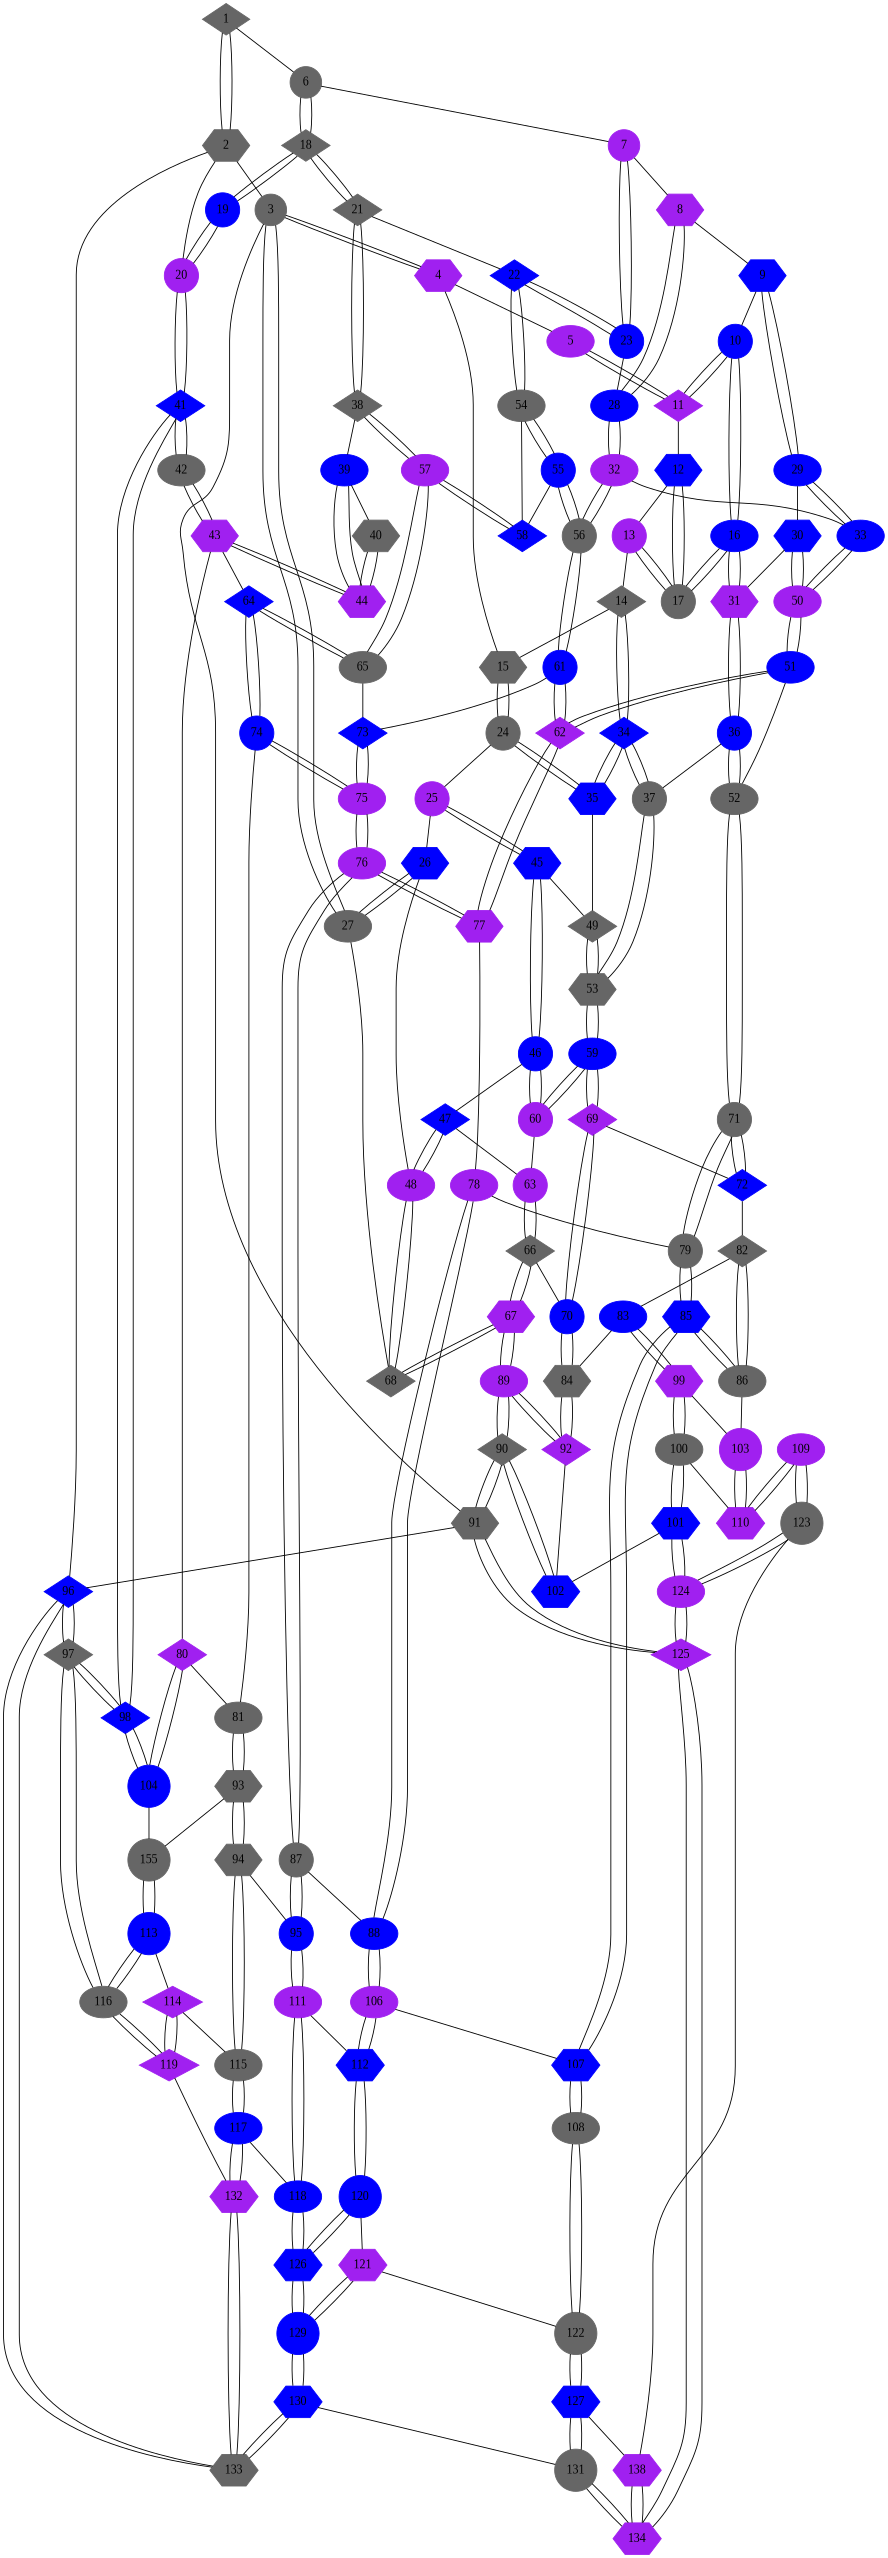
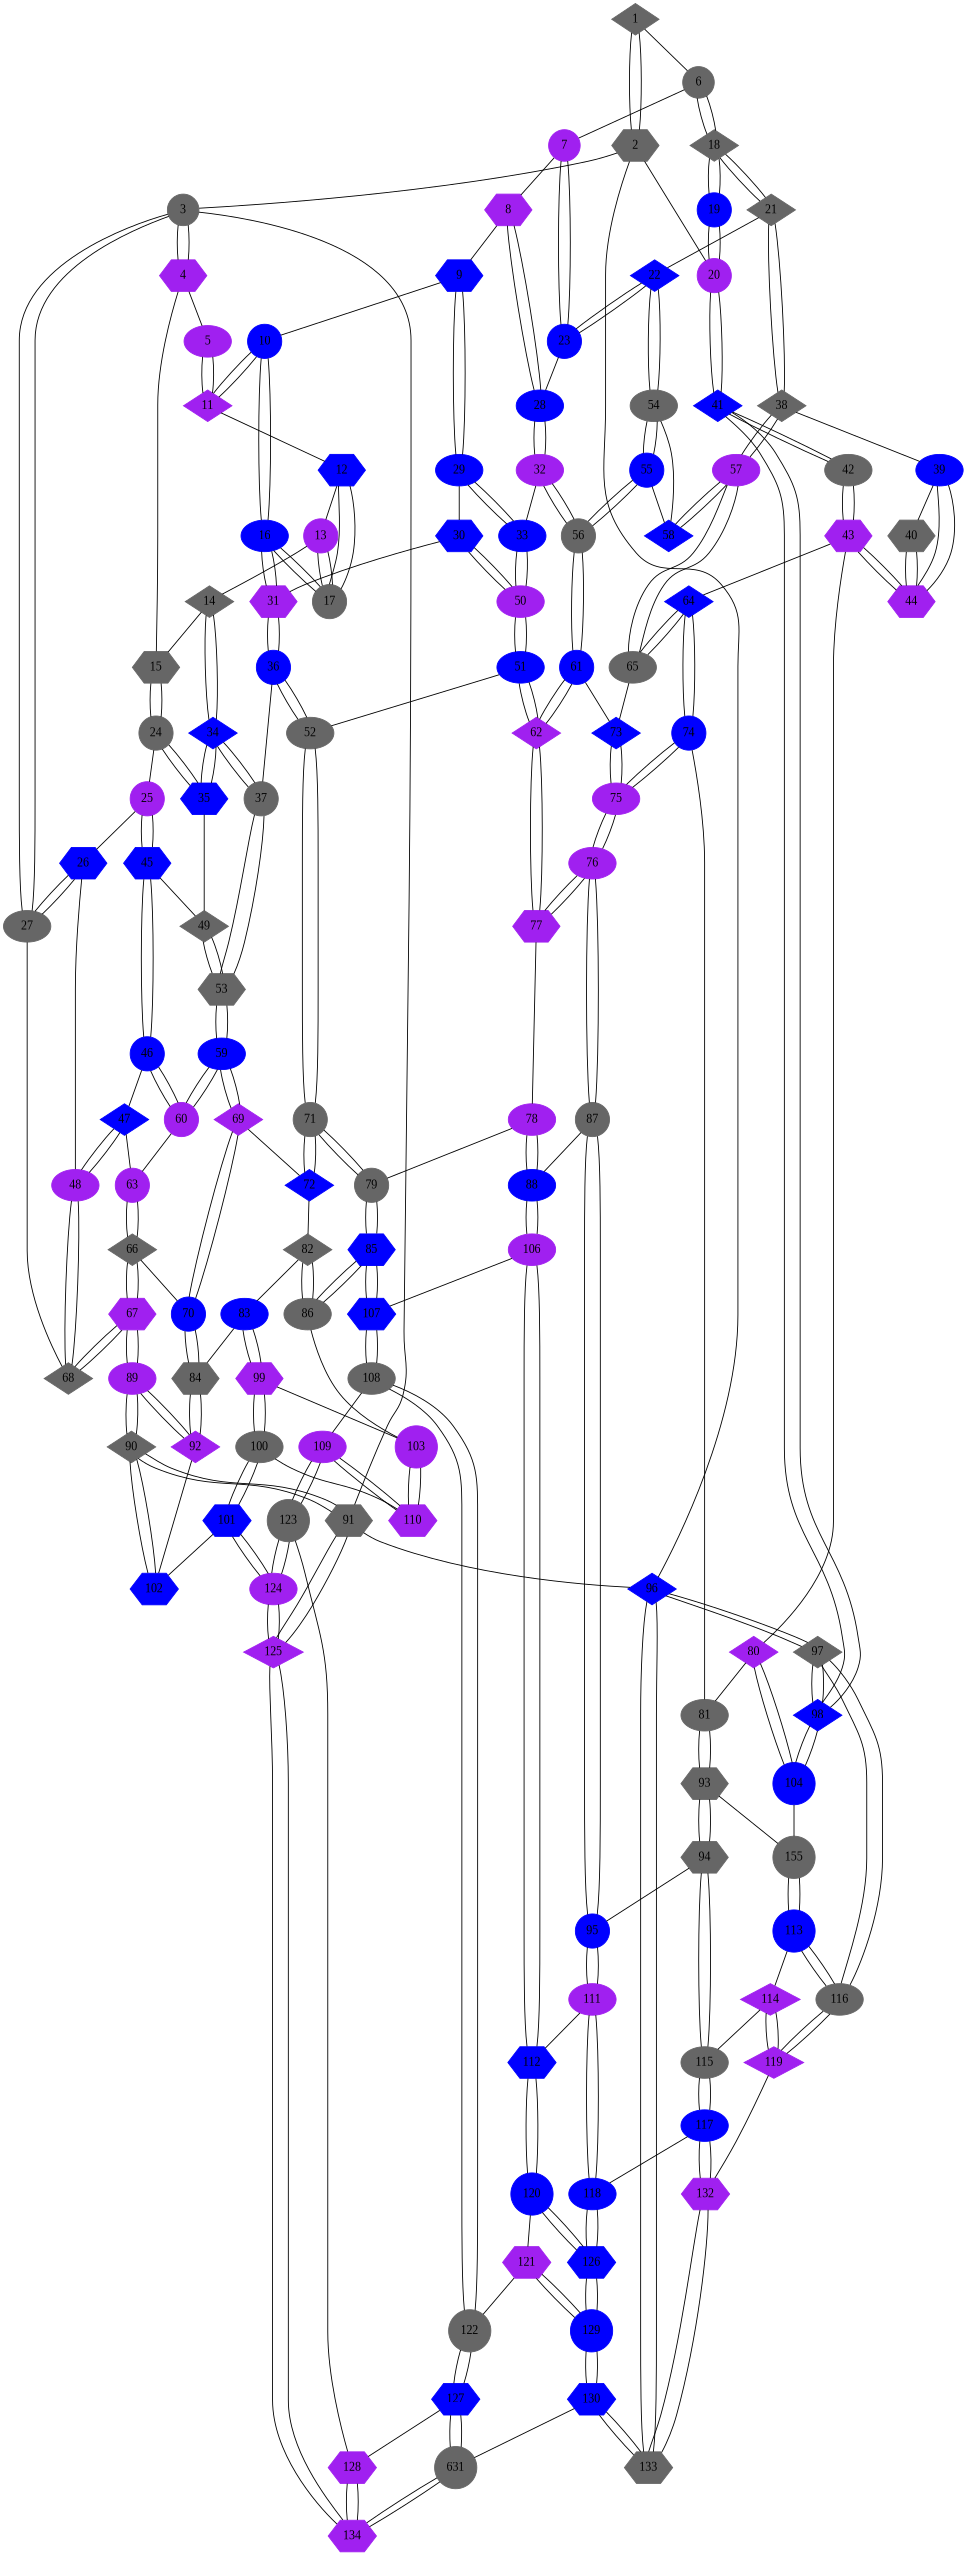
  graph {
    fontname="Liberation Serif"
    node [color=blue fontname="Liberation Serif" shape=hexagon style=filled]
    edge [fontname="Liberation Serif"]
    1 [color=gray40 shape=diamond]
    2 [color=gray40]
    6 [color=gray40 shape=circle]
    3 [color=gray40 shape=circle]
    20 [color=purple shape=circle]
    96 [shape=diamond]
    7 [color=purple shape=circle]
    18 [color=gray40 shape=diamond]
    4 [color=purple]
    27 [color=gray40 shape=ellipse]
    91 [color=gray40]
    41 [shape=diamond]
    97 [color=gray40 shape=diamond]
    133 [color=gray40]
    5 [color=purple shape=ellipse]
    15 [color=gray40]
    68 [color=gray40 shape=diamond]
    125 [color=purple shape=diamond]
    11 [color=purple shape=diamond]
    24 [color=gray40 shape=circle]
    12
    8 [color=purple]
    23 [shape=circle]
    19 [shape=circle]
    21 [color=gray40 shape=diamond]
    9
    28 [shape=ellipse]
    10 [shape=circle]
    29 [shape=ellipse]
    32 [color=purple shape=ellipse]
    16 [shape=ellipse]
    30
    33 [shape=ellipse]
    17 [color=gray40 shape=circle]
    31 [color=purple]
    13 [color=purple shape=circle]
    14 [color=gray40 shape=diamond]
    34 [shape=diamond]
    35
    37 [color=gray40 shape=circle]
    25 [color=purple shape=circle]
    36 [shape=circle]
    22 [shape=diamond]
    38 [color=gray40 shape=diamond]
    42 [color=gray40 shape=ellipse]
    98 [shape=diamond]
    54 [color=gray40 shape=ellipse]
    39 [shape=ellipse]
    57 [color=purple shape=ellipse]
    55 [shape=circle]
    58 [shape=diamond]
    26
    45
    49 [color=gray40 shape=diamond]
    48 [color=purple shape=ellipse]
    46 [shape=circle]
    56 [color=gray40 shape=circle]
    50 [color=purple shape=ellipse]
    51 [shape=ellipse]
    52 [color=gray40 shape=ellipse]
    61 [shape=circle]
    53 [color=gray40]
    71 [color=gray40 shape=circle]
    59 [shape=ellipse]
    40 [color=gray40]
    44 [color=purple]
    65 [color=gray40 shape=ellipse]
    43 [color=purple]
    104 [shape=circle]
    80 [color=purple shape=diamond]
    64 [shape=diamond]
    81 [color=gray40 shape=ellipse]
    74 [shape=circle]
    47 [shape=diamond]
    60 [color=purple shape=circle]
    63 [color=purple shape=circle]
    66 [color=gray40 shape=diamond]
    62 [color=purple shape=diamond]
    77 [color=purple]
    72 [shape=diamond]
    79 [color=gray40 shape=circle]
    69 [color=purple shape=diamond]
    73 [shape=diamond]
    70 [shape=circle]
    75 [color=purple shape=ellipse]
    78 [color=purple shape=ellipse]
    67 [color=purple]
    89 [color=purple shape=ellipse]
    84 [color=gray40]
    92 [color=purple shape=diamond]
    90 [color=gray40 shape=diamond]
    82 [color=gray40 shape=diamond]
    85
    83 [shape=ellipse]
    86 [color=gray40 shape=ellipse]
    76 [color=purple shape=ellipse]
    93 [color=gray40]
    87 [color=gray40 shape=circle]
    88 [shape=ellipse]
    95 [shape=circle]
    106 [color=purple shape=ellipse]
    107
    n103 [color=gray40 label=155 shape=circle]
    94 [color=gray40]
    99 [color=purple]
    103 [color=purple shape=circle]
    100 [color=gray40 shape=ellipse]
    102
    108 [color=gray40 shape=ellipse]
    110 [color=purple]
    111 [color=purple shape=ellipse]
    112
    134 [color=purple]
    115 [color=gray40 shape=ellipse]
    113 [shape=circle]
    117 [shape=ellipse]
    118 [shape=ellipse]
    116 [color=gray40 shape=ellipse]
    119 [color=purple shape=diamond]
    101
    124 [color=purple shape=ellipse]
    114 [color=purple shape=diamond]
    120 [shape=circle]
    109 [color=purple shape=ellipse]
    122 [color=gray40 shape=circle]
    123 [color=gray40 shape=circle]
    127
-   128 [color=purple label=138]
+   128 [color=purple]
    126
    121 [color=purple]
    132 [color=purple]
    129 [shape=circle]
    130
-   131 [color=gray40 shape=circle]
+   131 [color=gray40 shape=circle label=631]
    1 -- 2
    1 -- 2
    1 -- 6
    2 -- 3
    2 -- 20
    2 -- 96
    6 -- 7
    6 -- 18
    6 -- 18
    3 -- 4
    3 -- 4
    3 -- 27
    3 -- 27
    3 -- 91
    20 -- 41
    20 -- 41
    96 -- 97
    96 -- 97
    96 -- 133
    96 -- 133
    7 -- 8
    7 -- 23
    7 -- 23
    18 -- 19
    18 -- 19
    18 -- 21
    18 -- 21
    4 -- 5
    4 -- 15
    27 -- 68
    91 -- 96
    91 -- 125
    91 -- 125
    41 -- 42
    41 -- 42
    41 -- 98
    41 -- 98
    97 -- 98
    97 -- 98
    97 -- 116
    97 -- 116
    5 -- 11
    5 -- 11
    15 -- 24
    15 -- 24
    125 -- 134
    125 -- 134
    11 -- 12
    24 -- 35
    24 -- 35
    24 -- 25
    12 -- 17
    12 -- 17
    12 -- 13
    8 -- 9
    8 -- 28
    8 -- 28
    23 -- 28
    19 -- 20
    19 -- 20
    21 -- 22
    21 -- 38
    21 -- 38
    9 -- 10
    9 -- 29
    9 -- 29
    28 -- 32
    28 -- 32
    10 -- 11
    10 -- 11
    10 -- 16
    10 -- 16
    29 -- 30
    29 -- 33
    29 -- 33
    32 -- 33
    32 -- 56
    32 -- 56
    16 -- 17
    16 -- 17
    16 -- 31
    16 -- 31
    30 -- 31
    30 -- 50
    30 -- 50
    33 -- 50
    33 -- 50
    31 -- 36
    31 -- 36
    13 -- 17
    13 -- 17
    13 -- 14
    14 -- 15
    14 -- 34
    14 -- 34
    34 -- 35
    34 -- 35
    34 -- 37
    34 -- 37
    35 -- 49
    37 -- 53
    37 -- 53
    25 -- 26
    25 -- 45
    25 -- 45
    36 -- 37
    36 -- 52
    36 -- 52
    22 -- 23
    22 -- 23
    22 -- 54
    22 -- 54
    38 -- 39
    38 -- 57
    38 -- 57
    42 -- 43
    42 -- 43
    98 -- 104
    98 -- 104
    54 -- 55
    54 -- 55
    54 -- 58
    39 -- 40
    39 -- 44
    39 -- 44
    57 -- 58
    57 -- 58
    57 -- 65
    57 -- 65
    55 -- 58
    55 -- 56
    55 -- 56
    26 -- 27
    26 -- 27
    26 -- 48
    45 -- 49
    45 -- 46
    45 -- 46
    49 -- 53
    49 -- 53
    48 -- 68
    48 -- 68
    46 -- 47
    46 -- 60
    46 -- 60
    56 -- 61
    56 -- 61
    50 -- 51
    50 -- 51
    51 -- 52
    51 -- 62
    51 -- 62
    52 -- 71
    52 -- 71
    61 -- 62
    61 -- 62
    61 -- 73
    53 -- 59
    53 -- 59
    71 -- 72
    71 -- 72
    71 -- 79
    71 -- 79
    59 -- 60
    59 -- 60
    59 -- 69
    59 -- 69
    40 -- 44
    40 -- 44
    65 -- 73
    43 -- 44
    43 -- 44
    43 -- 80
    43 -- 64
    104 -- n103
    80 -- 104
    80 -- 104
    80 -- 81
    64 -- 65
    64 -- 65
    64 -- 74
    64 -- 74
    81 -- 93
    81 -- 93
    74 -- 81
    74 -- 75
    74 -- 75
    47 -- 48
    47 -- 48
    47 -- 63
    60 -- 63
    63 -- 66
    63 -- 66
    66 -- 70
    66 -- 67
    66 -- 67
    62 -- 77
    62 -- 77
    77 -- 78
    72 -- 82
    79 -- 85
    79 -- 85
    69 -- 72
    69 -- 70
    69 -- 70
    73 -- 75
    73 -- 75
    70 -- 84
    70 -- 84
    75 -- 76
    75 -- 76
    78 -- 79
    78 -- 88
    78 -- 88
    67 -- 68
    67 -- 68
    67 -- 89
    67 -- 89
    89 -- 92
    89 -- 92
    89 -- 90
    89 -- 90
    84 -- 92
    84 -- 92
    92 -- 102
    90 -- 91
    90 -- 91
    90 -- 102
    90 -- 102
    82 -- 83
    82 -- 86
    82 -- 86
    85 -- 86
    85 -- 86
    85 -- 107
    85 -- 107
    83 -- 84
    83 -- 99
    83 -- 99
    86 -- 103
    76 -- 77
    76 -- 77
    76 -- 87
    76 -- 87
    93 -- n103
    93 -- 94
    93 -- 94
    87 -- 88
    87 -- 95
    87 -- 95
    88 -- 106
    88 -- 106
    95 -- 111
    95 -- 111
    106 -- 107
    106 -- 112
    106 -- 112
    107 -- 108
    107 -- 108
    n103 -- 113
    n103 -- 113
    94 -- 95
    94 -- 115
    94 -- 115
    99 -- 103
    99 -- 100
    99 -- 100
    103 -- 110
    103 -- 110
    100 -- 110
    100 -- 101
    100 -- 101
+   108 -- 109
    108 -- 122
    108 -- 122
    111 -- 112
    111 -- 118
    111 -- 118
    112 -- 120
    112 -- 120
    115 -- 117
    115 -- 117
    113 -- 116
    113 -- 116
    113 -- 114
    117 -- 118
    117 -- 132
    117 -- 132
    118 -- 126
    118 -- 126
    116 -- 119
    116 -- 119
    119 -- 132
    101 -- 102
    101 -- 124
    101 -- 124
    124 -- 125
    124 -- 125
    114 -- 115
    114 -- 119
    114 -- 119
    120 -- 126
    120 -- 126
    120 -- 121
    109 -- 110
    109 -- 110
    109 -- 123
    109 -- 123
    122 -- 127
    122 -- 127
    123 -- 124
    123 -- 124
    123 -- 128
    127 -- 128
    127 -- 131
    127 -- 131
    128 -- 134
    128 -- 134
    126 -- 129
    126 -- 129
    121 -- 122
    121 -- 129
    121 -- 129
    132 -- 133
    132 -- 133
    129 -- 130
    129 -- 130
    130 -- 133
    130 -- 133
    130 -- 131
    131 -- 134
    131 -- 134
  }
